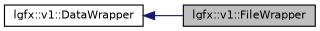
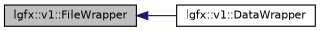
  digraph {
    rankdir=LR
    node [color=black fontname=Helvetica fontsize=10 shape=record style=filled]
    n1 [fillcolor=grey75 fontcolor=black height=0.2 label="lgfx::v1::FileWrapper" width=0.4]
    n2 [fillcolor=white height=0.2 label="lgfx::v1::DataWrapper" width=0.4]
-   n2 -> n1 [color=midnightblue dir=back fontname=Helvetica fontsize=10 labelfontname=Helvetica labelfontsize=10 style=solid]
+   n1 -> n2 [color=midnightblue dir=back fontname=Helvetica fontsize=10 labelfontname=Helvetica labelfontsize=10 style=solid]
  }
